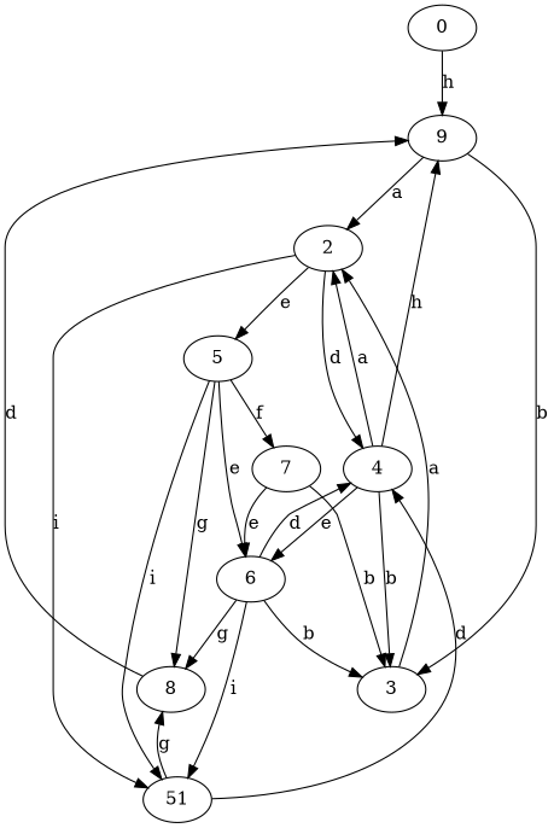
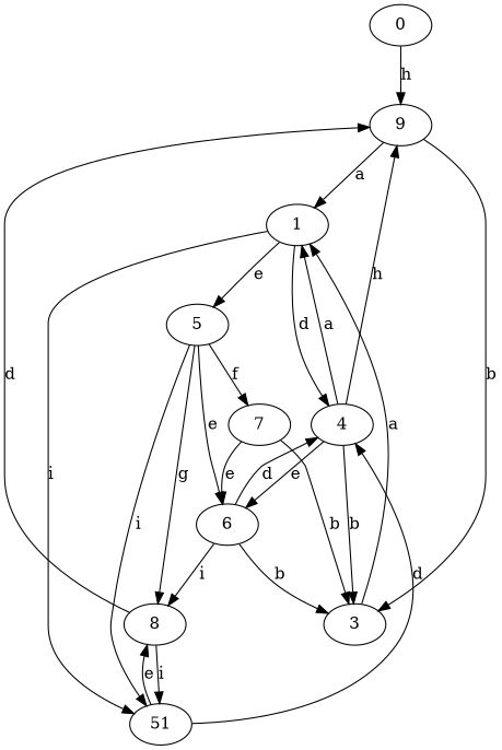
  strict digraph {
    0
    9
    4
-   1 [label=2]
+   1
    3
    6
    n7 [label=51]
    5
    7
    8
    0 -> 9 [label=h]
    9 -> 1 [label=a]
    9 -> 3 [label=b]
    4 -> 9 [label=h]
    4 -> 1 [label=a]
    4 -> 3 [label=b]
    4 -> 6 [label=e]
    1 -> 4 [label=d]
    1 -> n7 [label=i]
    1 -> 5 [label=e]
    3 -> 1 [label=a]
    6 -> 4 [label=d]
    6 -> 3 [label=b]
-   6 -> 8 [label=g]
+   6 -> 8 [label=i]
    n7 -> 4 [label=d]
-   n7 -> 8 [label=g]
+   n7 -> 8 [label=e]
    5 -> 6 [label=e]
    5 -> n7 [label=i]
    5 -> 7 [label=f]
    5 -> 8 [label=g]
    7 -> 3 [label=b]
    7 -> 6 [label=e]
    8 -> 9 [label=d]
-   6 -> n7 [label=i]
+   8 -> n7 [label=i]
  }
